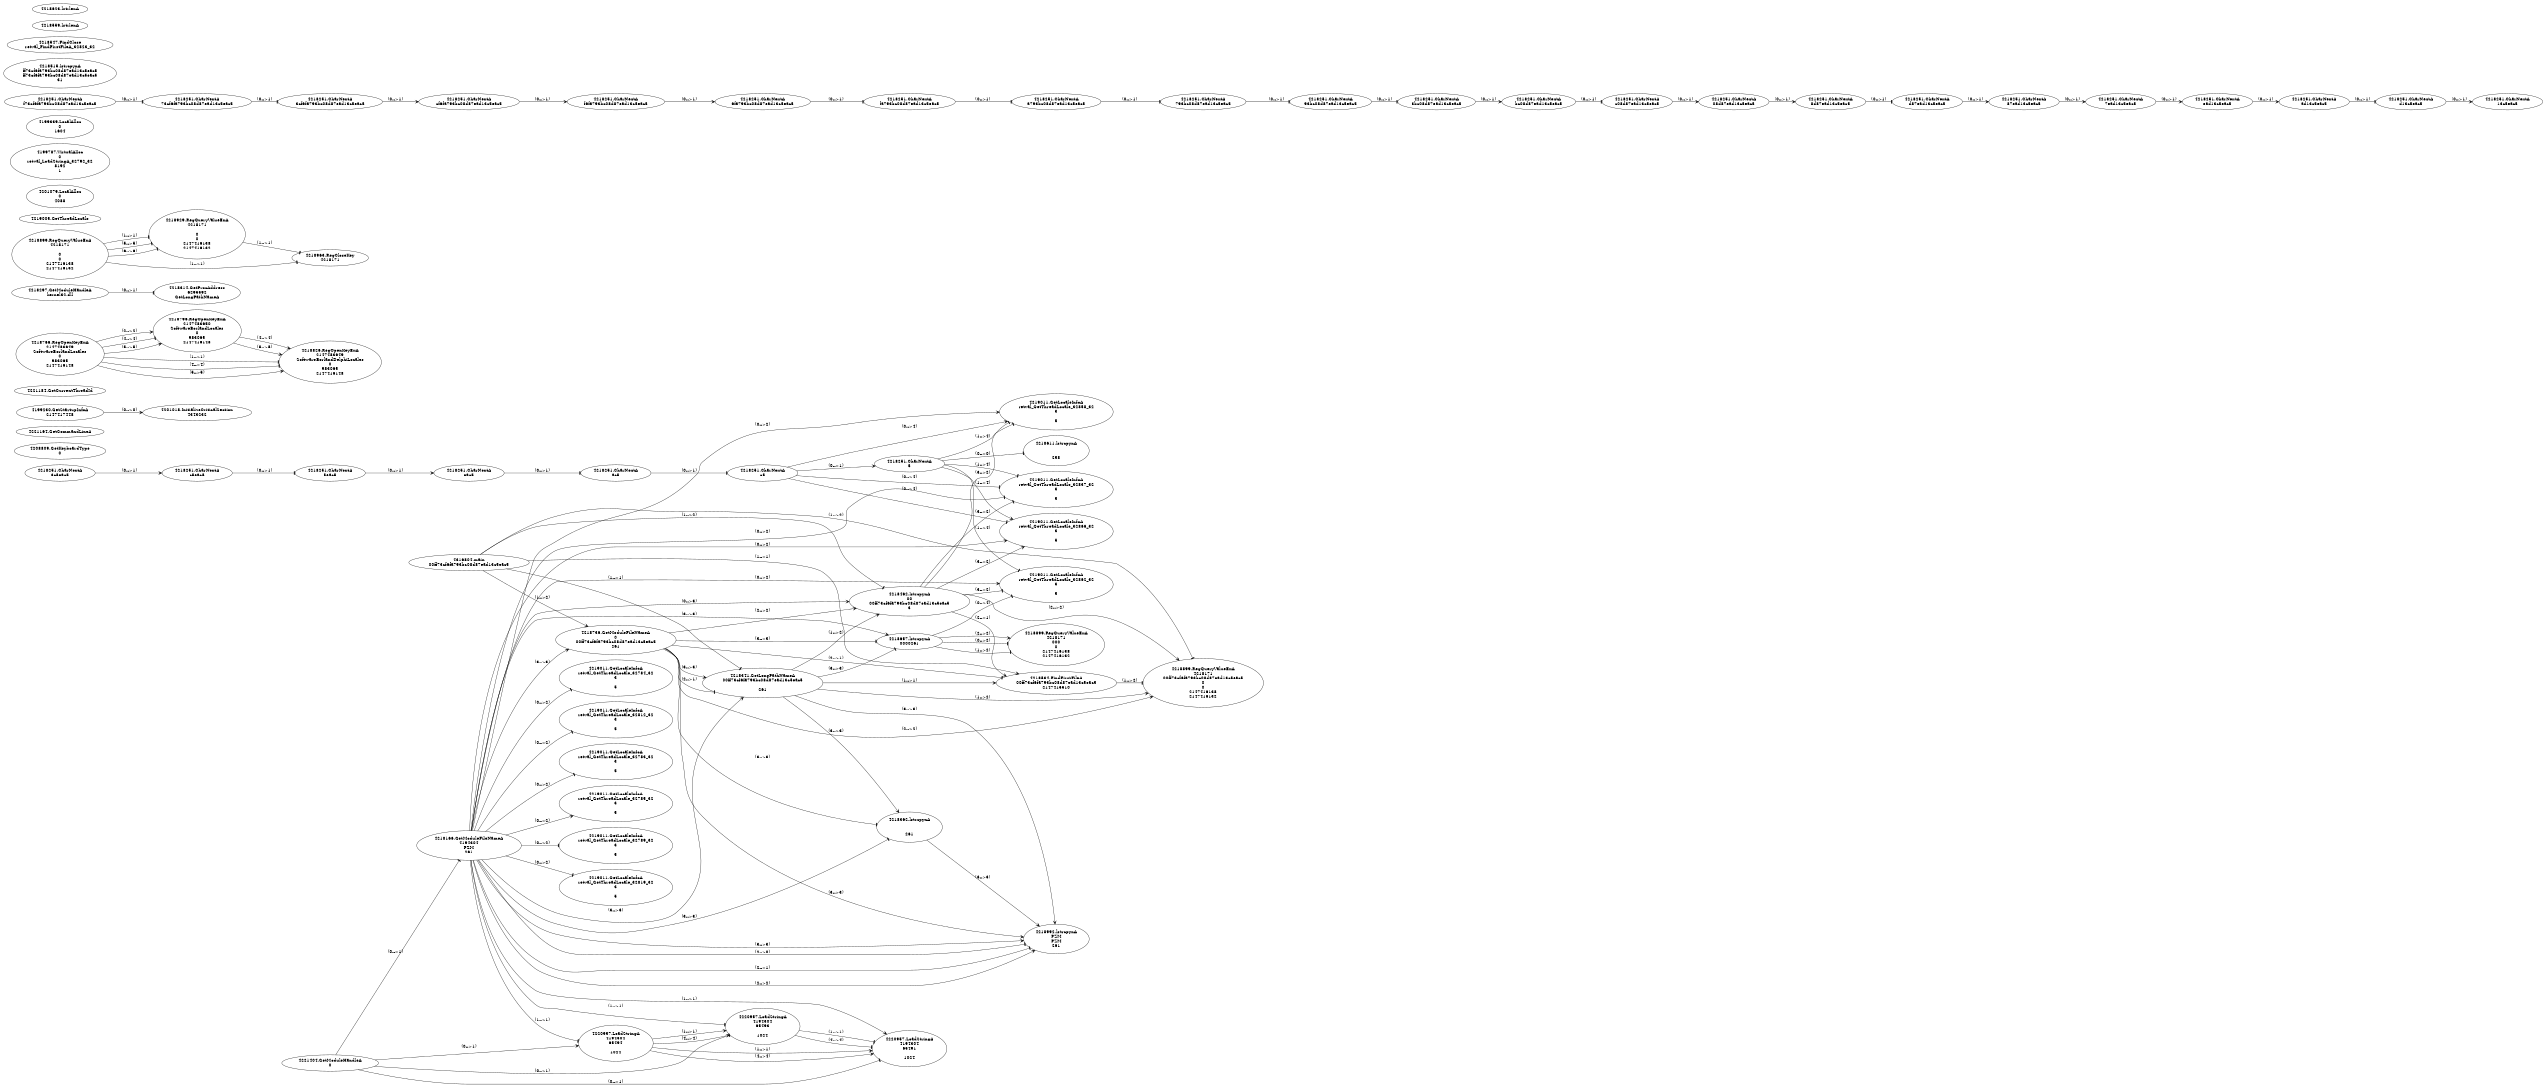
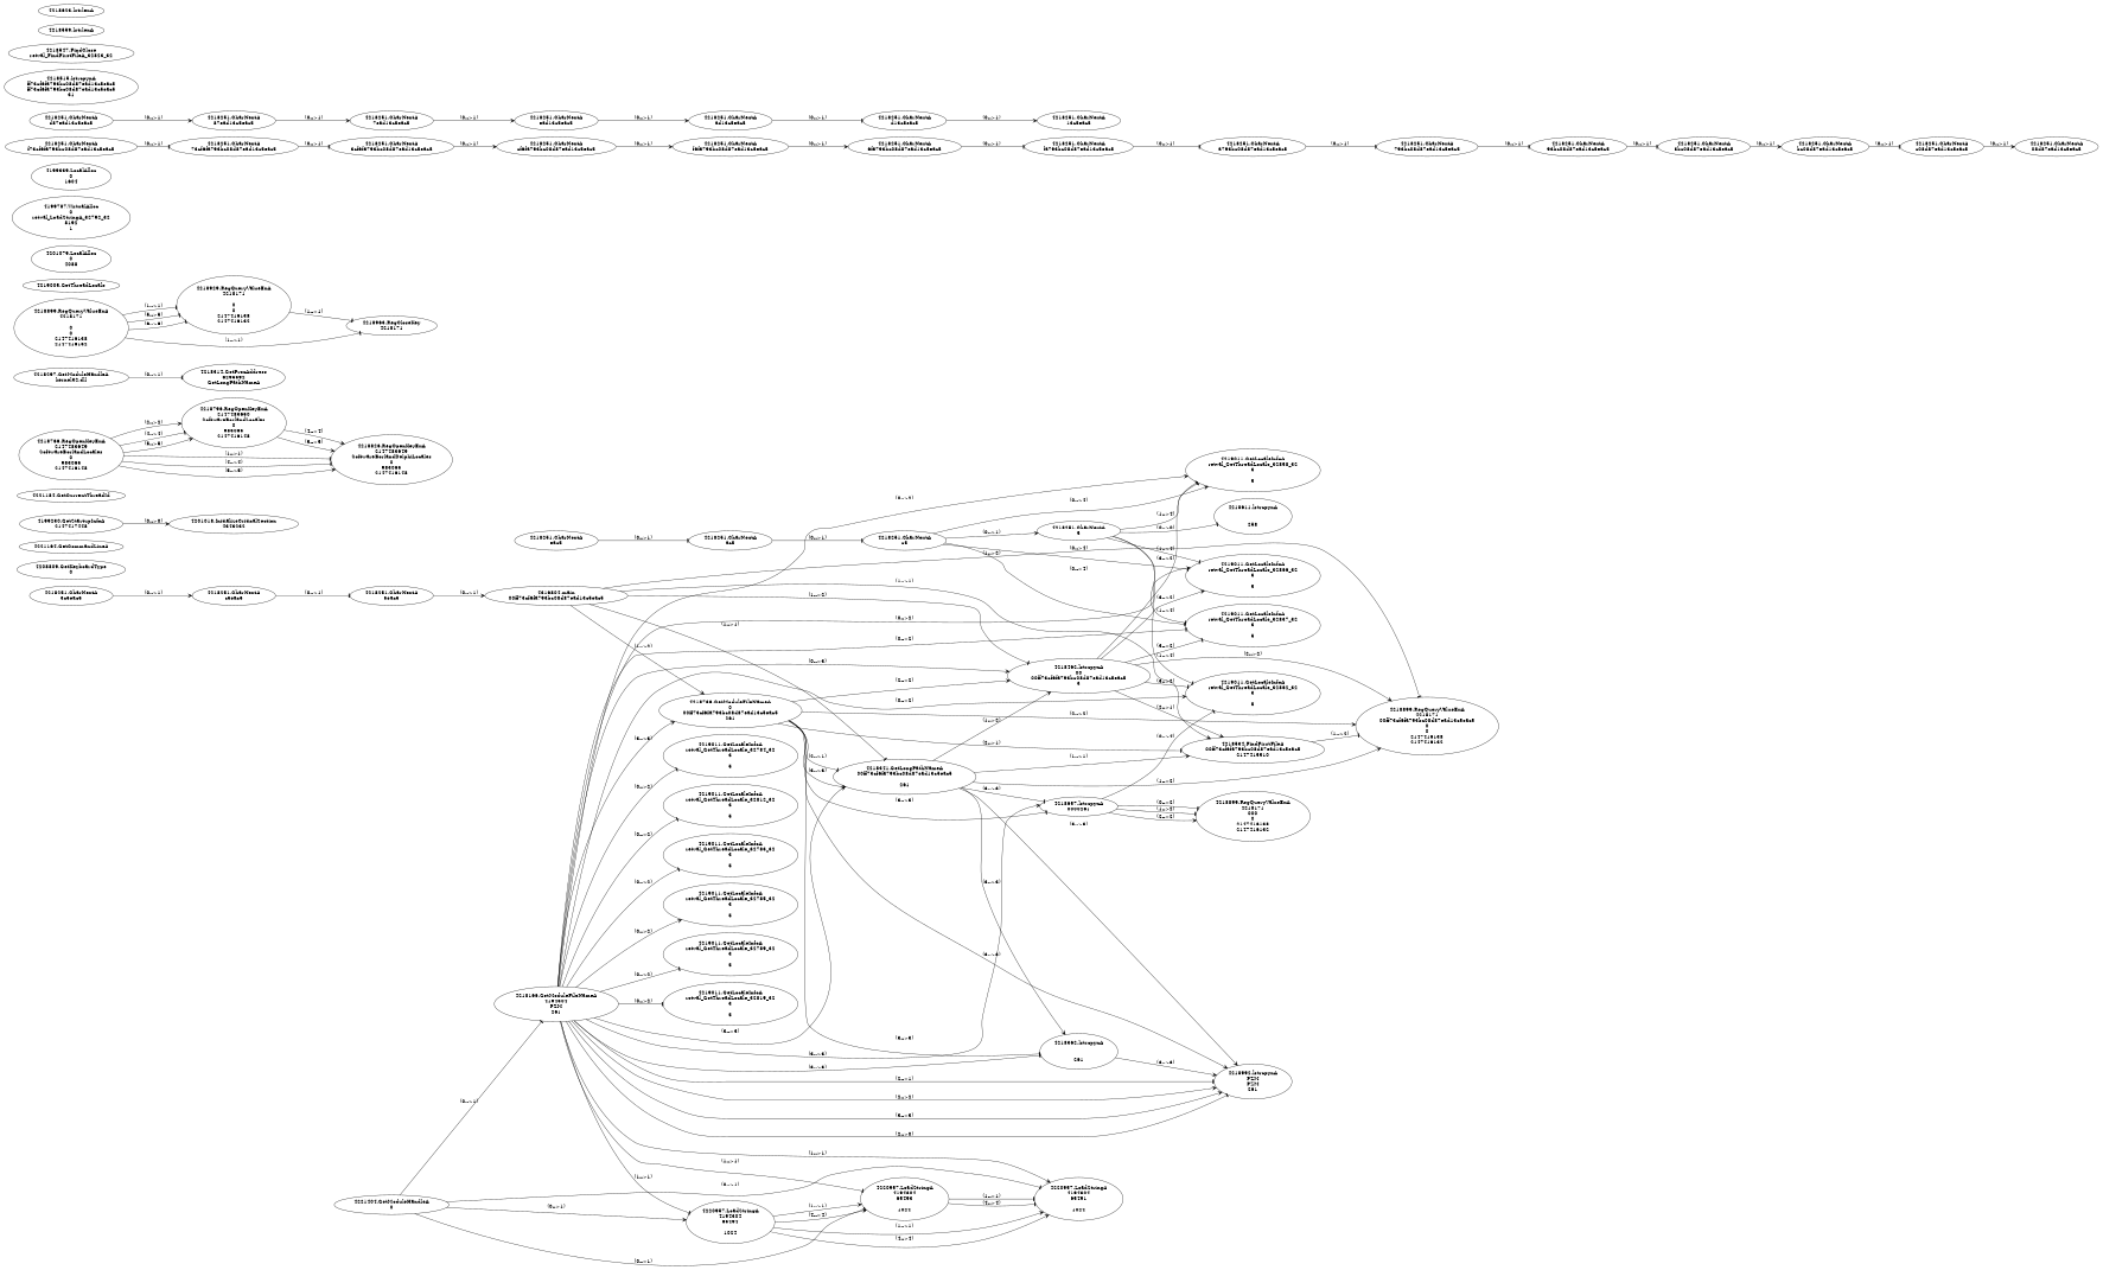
  digraph {
    rankdir=LR
    edge [arrowhead=tee]
    n1 [label="4316804.main\n00ff73cf6fa793bc08d87ead13c5eac5"]
    n2 [label="4218736.GetModuleFileNameA\n0\n00ff73cf6fa793bc08d87ead13c5eac5\n261"]
    n3 [label="4218341.GetLongPathNameA\n00ff73cf6fa793bc08d87ead13c5eac5\n\n261"]
    n4 [label="4218462.lstrcpynA\n00\n00ff73cf6fa793bc08d87ead13c5eac5\n3"]
    n5 [label="4218534.FindFirstFileA\n00ff73cf6fa793bc08d87ead13c5eac5\n2147415510"]
    n6 [label="4218899.RegQueryValueExA\n4218171\n00ff73cf6fa793bc08d87ead13c5eac5\n0\n0\n2147416138\n2147416132"]
    n7 [label="4218362.lstrcpynA\n\n\n261"]
    n8 [label="4218992.lstrcpynA\nPZM\nPZM\n261"]
    n9 [label="4218657.lstrcpynA\n0000261"]
    n10 [label="4219011.GetLocaleInfoA\nretval_GetThreadLocale_32858_32\n3\n\n5"]
    n11 [label="4219011.GetLocaleInfoA\nretval_GetThreadLocale_32862_32\n3\n\n5"]
    n12 [label="4219011.GetLocaleInfoA\nretval_GetThreadLocale_32837_32\n3\n\n5"]
    n13 [label="4219011.GetLocaleInfoA\nretval_GetThreadLocale_32866_32\n3\n\n5"]
    n14 [label="4221404.GetModuleHandleA\n0"]
    n15 [label="4218166.GetModuleFileNameA\n4194304\nPZM\n261"]
    n16 [label="4220957.LoadStringA\n4194304\n65494\n\n1024"]
    n17 [label="4220957.LoadStringA\n4194304\n65493\n\n1024"]
    n18 [label="4220957.LoadStringA\n4194304\n65491\n\n1024"]
    n19 [label="4219011.GetLocaleInfoA\nretval_GetThreadLocale_32784_32\n3\n\n5"]
    n20 [label="4219011.GetLocaleInfoA\nretval_GetThreadLocale_32812_32\n3\n\n5"]
    n21 [label="4219011.GetLocaleInfoA\nretval_GetThreadLocale_32783_32\n3\n\n5"]
    n22 [label="4219011.GetLocaleInfoA\nretval_GetThreadLocale_32785_32\n3\n\n5"]
    n23 [label="4219011.GetLocaleInfoA\nretval_GetThreadLocale_32789_32\n3\n\n5"]
    n24 [label="4219011.GetLocaleInfoA\nretval_GetThreadLocale_32819_32\n3\n\n5"]
    n25 [label="4208809.GetKeyboardType\n0"]
    n26 [label="4221164.GetCommandLineA\n"]
    n27 [label="4199230.GetStartupInfoA\n2147417448"]
    n28 [label="4201018.InitializeCriticalSection\n4343232"]
    n29 [label="4221184.GetCurrentThreadId\n"]
    n30 [label="4218899.RegQueryValueExA\n4218171\n000\n0\n2147416138\n2147416132"]
    n31 [label="4218766.RegOpenKeyExA\n2147483649\nSoftware\Borland\Locales\n0\n983065\n2147416148"]
    n32 [label="4218796.RegOpenKeyExA\n2147483650\nSoftware\Borland\Locales\n0\n983065\n2147416148"]
    n33 [label="4218826.RegOpenKeyExA\n2147483649\nSoftware\Borland\Delphi\Locales\n0\n983065\n2147416148"]
    n34 [label="4218297.GetModuleHandleA\nkernel32.dll"]
    n35 [label="4218314.GetProcAddress\n6295592\nGetLongPathNameA"]
    n36 [label="4218899.RegQueryValueExA\n4218171\n\n0\n0\n2147416138\n2147416132"]
    n37 [label="4218929.RegQueryValueExA\n4218171\n\n0\n0\n2147416138\n2147416132"]
    n38 [label="4218963.RegCloseKey\n4218171"]
    n39 [label="4219005.GetThreadLocale\n"]
    n40 [label="4201079.LocalAlloc\n0\n4088"]
    n41 [label="4199787.VirtualAlloc\n0\nretval_LoadStringA_32792_32\n8192\n1"]
    n42 [label="4199339.LocalAlloc\n0\n1604"]
    n43 [label="4218251.CharNextA\nf73cf6fa793bc08d87ead13c5eac5"]
    n44 [label="4218251.CharNextA\n73cf6fa793bc08d87ead13c5eac5"]
    n45 [label="4218251.CharNextA\n3cf6fa793bc08d87ead13c5eac5"]
    n46 [label="4218251.CharNextA\ncf6fa793bc08d87ead13c5eac5"]
    n47 [label="4218251.CharNextA\nf6fa793bc08d87ead13c5eac5"]
    n48 [label="4218251.CharNextA\n6fa793bc08d87ead13c5eac5"]
    n49 [label="4218251.CharNextA\nfa793bc08d87ead13c5eac5"]
    n50 [label="4218251.CharNextA\na793bc08d87ead13c5eac5"]
    n51 [label="4218251.CharNextA\n793bc08d87ead13c5eac5"]
    n52 [label="4218251.CharNextA\n93bc08d87ead13c5eac5"]
    n53 [label="4218251.CharNextA\n3bc08d87ead13c5eac5"]
    n54 [label="4218251.CharNextA\nbc08d87ead13c5eac5"]
    n55 [label="4218251.CharNextA\nc08d87ead13c5eac5"]
    n56 [label="4218251.CharNextA\n08d87ead13c5eac5"]
-   n57 [label="4218251.CharNextA\n8d87ead13c5eac5"]
    n58 [label="4218251.CharNextA\nd87ead13c5eac5"]
    n59 [label="4218251.CharNextA\n87ead13c5eac5"]
    n60 [label="4218251.CharNextA\n7ead13c5eac5"]
    n61 [label="4218251.CharNextA\nead13c5eac5"]
    n62 [label="4218251.CharNextA\nad13c5eac5"]
    n63 [label="4218251.CharNextA\nd13c5eac5"]
    n64 [label="4218251.CharNextA\n13c5eac5"]
    n65 [label="4218251.CharNextA\n3c5eac5"]
    n66 [label="4218251.CharNextA\nc5eac5"]
    n67 [label="4218251.CharNextA\n5eac5"]
    n68 [label="4218251.CharNextA\neac5"]
    n69 [label="4218251.CharNextA\nac5"]
    n70 [label="4218251.CharNextA\nc5"]
    n71 [label="4218251.CharNextA\n5"]
    n72 [label="4218611.lstrcpynA\n\n\n258"]
    n73 [label="4218515.lstrcpynA\nff73cf6fa793bc08d87ead13c5eac5\nff73cf6fa793bc08d87ead13c5eac5\n31"]
    n74 [label="4218547.FindClose\nretval_FindFirstFileA_32823_32"]
    n75 [label="4218559.lstrlenA\n"]
    n76 [label="4218623.lstrlenA\n"]
    n1 -> n2 [arrowhead=vee label="(1-->2)"]
    n1 -> n3 [label="(1-->1)"]
    n1 -> n4 [label="(1-->2)"]
    n1 -> n5 [arrowhead=vee label="(1-->1)"]
    n1 -> n6 [label="(1-->2)"]
    n2 -> n3 [label="(2-->1)"]
    n2 -> n3 [arrowhead=vee label="(3-->3)"]
    n2 -> n4 [arrowhead=vee label="(2-->2)"]
    n2 -> n5 [label="(2-->1)"]
    n2 -> n6 [arrowhead=vee label="(2-->2)"]
    n2 -> n7 [label="(3-->3)"]
    n2 -> n8 [arrowhead=vee label="(3-->3)"]
    n2 -> n9 [label="(3-->3)"]
    n3 -> n4 [arrowhead=vee label="(1-->2)"]
    n3 -> n5 [arrowhead=vee label="(1-->1)"]
    n3 -> n6 [arrowhead=vee label="(1-->2)"]
    n3 -> n7 [arrowhead=vee label="(3-->3)"]
    n3 -> n8 [arrowhead=vee label="(3-->3)"]
    n3 -> n9 [label="(3-->3)"]
    n4 -> n5 [arrowhead=vee label="(2-->1)"]
    n4 -> n6 [arrowhead=vee label="(2-->2)"]
    n4 -> n10 [label="(3-->2)"]
    n4 -> n11 [label="(3-->2)"]
    n4 -> n12 [label="(3-->2)"]
    n4 -> n13 [arrowhead=vee label="(3-->2)"]
    n5 -> n6 [label="(1-->2)"]
    n7 -> n8 [arrowhead=vee label="(3-->3)"]
    n9 -> n11 [label="(0-->4)"]
    n9 -> n30 [label="(1-->2)"]
    n9 -> n30 [arrowhead=vee label="(2-->2)"]
    n9 -> n30 [label="(0-->2)"]
    n14 -> n15 [label="(0-->1)"]
    n14 -> n16 [arrowhead=vee label="(0-->1)"]
    n14 -> n17 [label="(0-->1)"]
    n14 -> n18 [label="(0-->1)"]
    n15 -> n2 [arrowhead=vee label="(3-->3)"]
    n15 -> n3 [arrowhead=vee label="(3-->3)"]
    n15 -> n4 [arrowhead=vee label="(0-->3)"]
    n15 -> n7 [label="(3-->3)"]
    n15 -> n8 [label="(2-->1)"]
    n15 -> n8 [arrowhead=vee label="(2-->2)"]
    n15 -> n8 [arrowhead=vee label="(3-->3)"]
    n15 -> n8 [label="(2-->0)"]
    n15 -> n9 [arrowhead=vee label="(3-->3)"]
    n15 -> n10 [arrowhead=vee label="(0-->2)"]
    n15 -> n11 [arrowhead=vee label="(0-->2)"]
    n15 -> n12 [label="(0-->2)"]
    n15 -> n13 [arrowhead=vee label="(0-->2)"]
    n15 -> n16 [label="(1-->1)"]
    n15 -> n17 [label="(1-->1)"]
    n15 -> n18 [arrowhead=vee label="(1-->1)"]
    n15 -> n19 [label="(0-->2)"]
    n15 -> n20 [label="(0-->2)"]
    n15 -> n21 [label="(0-->2)"]
    n15 -> n22 [arrowhead=vee label="(0-->2)"]
    n15 -> n23 [label="(0-->2)"]
    n15 -> n24 [label="(0-->2)"]
    n16 -> n17 [arrowhead=vee label="(1-->1)"]
    n16 -> n17 [arrowhead=vee label="(4-->4)"]
    n16 -> n18 [arrowhead=vee label="(1-->1)"]
    n16 -> n18 [arrowhead=vee label="(4-->4)"]
    n17 -> n18 [label="(1-->1)"]
    n17 -> n18 [label="(4-->4)"]
    n27 -> n28 [arrowhead=vee label="(0-->0)"]
    n31 -> n32 [arrowhead=vee label="(2-->2)"]
    n31 -> n32 [label="(4-->4)"]
    n31 -> n32 [arrowhead=vee label="(5-->5)"]
    n31 -> n33 [label="(1-->1)"]
    n31 -> n33 [label="(4-->4)"]
    n31 -> n33 [arrowhead=vee label="(5-->5)"]
    n32 -> n33 [arrowhead=vee label="(4-->4)"]
    n32 -> n33 [arrowhead=vee label="(5-->5)"]
    n34 -> n35 [label="(0-->1)"]
    n36 -> n37 [label="(1-->1)"]
    n36 -> n37 [label="(5-->5)"]
    n36 -> n37 [label="(6-->6)"]
    n36 -> n38 [label="(1-->1)"]
    n37 -> n38 [label="(1-->1)"]
    n43 -> n44 [label="(0-->1)"]
    n44 -> n45 [label="(0-->1)"]
    n45 -> n46 [arrowhead=vee label="(0-->1)"]
    n46 -> n47 [arrowhead=vee label="(0-->1)"]
    n47 -> n48 [arrowhead=vee label="(0-->1)"]
    n48 -> n49 [label="(0-->1)"]
    n49 -> n50 [label="(0-->1)"]
    n50 -> n51 [label="(0-->1)"]
    n51 -> n52 [label="(0-->1)"]
    n52 -> n53 [label="(0-->1)"]
    n53 -> n54 [arrowhead=vee label="(0-->1)"]
    n54 -> n55 [label="(0-->1)"]
    n55 -> n56 [arrowhead=vee label="(0-->1)"]
-   n56 -> n57 [arrowhead=vee label="(0-->1)"]
-   n57 -> n58 [label="(0-->1)"]
    n58 -> n59 [arrowhead=vee label="(0-->1)"]
    n59 -> n60 [arrowhead=vee label="(0-->1)"]
    n60 -> n61 [arrowhead=vee label="(0-->1)"]
    n61 -> n62 [arrowhead=vee label="(0-->1)"]
    n62 -> n63 [label="(0-->1)"]
    n63 -> n64 [arrowhead=vee label="(0-->1)"]
    n65 -> n66 [arrowhead=vee label="(0-->1)"]
    n66 -> n67 [label="(0-->1)"]
-   n67 -> n68 [arrowhead=vee label="(0-->1)"]
+   n67 -> n1 [arrowhead=vee label="(0-->1)"]
    n68 -> n69 [label="(0-->1)"]
    n69 -> n70 [label="(0-->1)"]
    n70 -> n10 [arrowhead=vee label="(0-->4)"]
    n70 -> n12 [label="(0-->4)"]
    n70 -> n13 [label="(0-->4)"]
    n70 -> n71 [arrowhead=vee label="(0-->1)"]
    n71 -> n10 [label="(1-->4)"]
    n71 -> n11 [label="(1-->4)"]
    n71 -> n12 [label="(1-->4)"]
-   n71 -> n13 [arrowhead=vee label="(1-->4)"]
+   n71 -> n13 [label="(1-->4)"]
    n71 -> n72 [label="(0-->0)"]
  }
